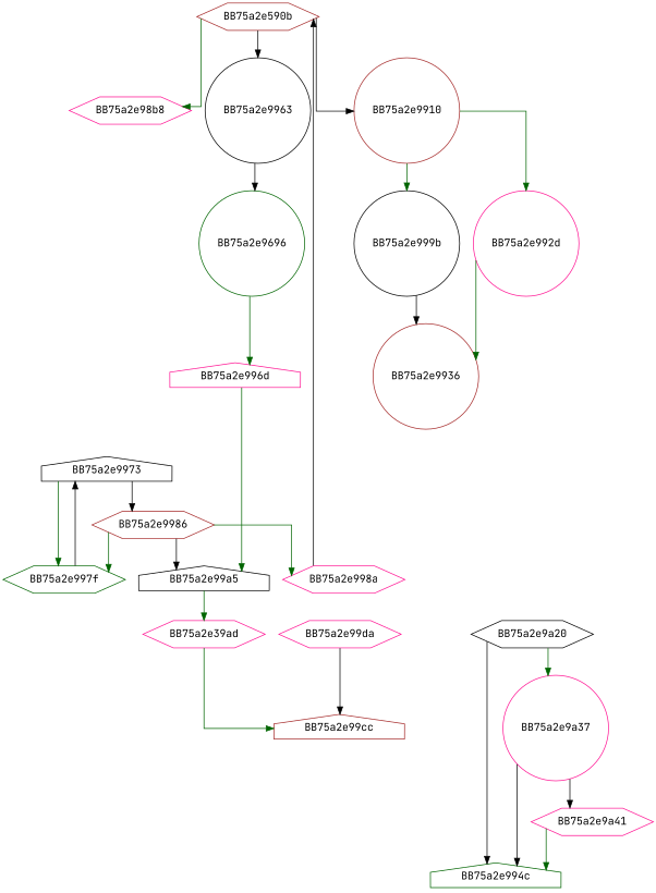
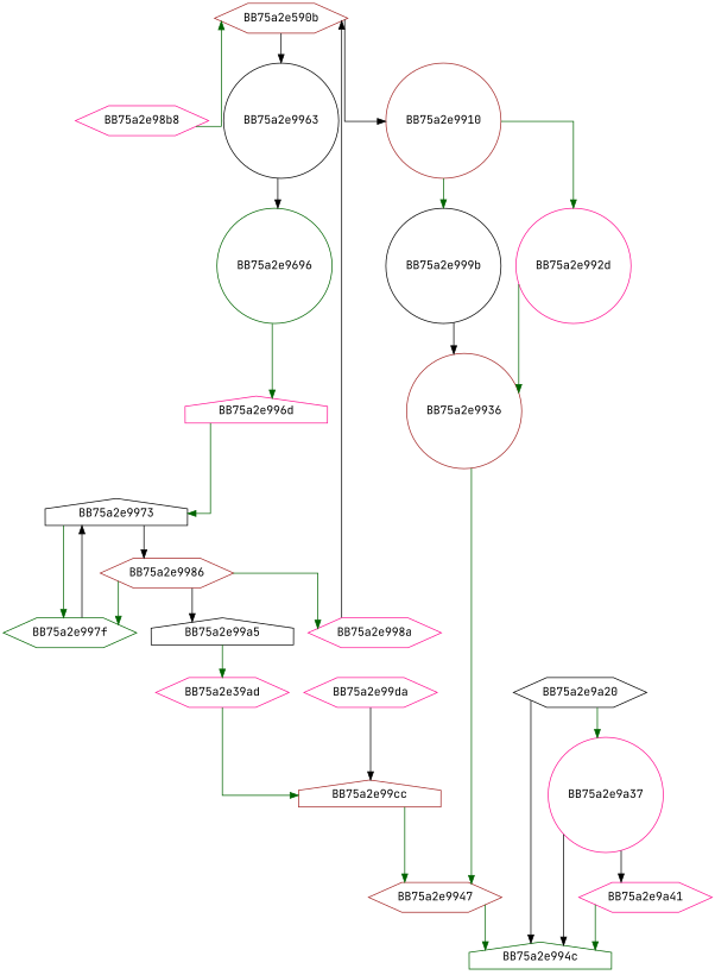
  digraph {
    fontname="JetBrains Mono"
    splines=ortho
    node [color=deeppink fontname="JetBrains Mono" shape=hexagon]
    edge [color=darkgreen fontname="JetBrains Mono"]
    n1 [color=brown label=BB75a2e590b]
    BB75a2e98b8
    BB75a2e9963 [color=black shape=circle]
    BB75a2e9910 [color=brown shape=circle]
    n5 [color=darkgreen label=BB75a2e9696 shape=circle]
    BB75a2e999b [color=black shape=circle]
    BB75a2e992d [shape=circle]
    BB75a2e996d [shape=house]
    BB75a2e9973 [color=black shape=house]
    BB75a2e9936 [color=brown shape=circle]
+   BB75a2e9947 [color=brown]
    BB75a2e994c [color=darkgreen shape=house]
    BB75a2e9986 [color=brown]
    BB75a2e997f [color=darkgreen]
    BB75a2e99a5 [color=black shape=house]
    BB75a2e998a
    n17 [label=BB75a2e39ad]
    BB75a2e99cc [color=brown shape=house]
    BB75a2e9a20 [color=black]
    BB75a2e9a37 [shape=circle]
    BB75a2e99da
    BB75a2e9a41
    n1 -> BB75a2e9963 [color=black]
    n1 -> BB75a2e9910 [color=black]
-   n1 -> BB75a2e98b8
+   BB75a2e98b8 -> n1
    BB75a2e9963 -> n5 [color=black]
    BB75a2e9910 -> BB75a2e999b
    BB75a2e9910 -> BB75a2e992d
    n5 -> BB75a2e996d
    BB75a2e999b -> BB75a2e9936 [color=black]
    BB75a2e992d -> BB75a2e9936
-   BB75a2e996d -> BB75a2e99a5
+   BB75a2e996d -> BB75a2e9973
    BB75a2e9973 -> BB75a2e9986 [color=black]
    BB75a2e9973 -> BB75a2e997f
+   BB75a2e9936 -> BB75a2e9947
+   BB75a2e9947 -> BB75a2e994c
    BB75a2e9986 -> BB75a2e997f
    BB75a2e9986 -> BB75a2e99a5 [color=black]
    BB75a2e9986 -> BB75a2e998a
    BB75a2e997f -> BB75a2e9973 [color=black]
    BB75a2e99a5 -> n17
    BB75a2e998a -> n1 [color=black]
    n17 -> BB75a2e99cc
+   BB75a2e99cc -> BB75a2e9947
    BB75a2e9a20 -> BB75a2e994c [color=black]
    BB75a2e9a20 -> BB75a2e9a37
    BB75a2e9a37 -> BB75a2e994c [color=black]
    BB75a2e9a37 -> BB75a2e9a41 [color=black]
    BB75a2e99da -> BB75a2e99cc [color=black]
    BB75a2e9a41 -> BB75a2e994c
  }
